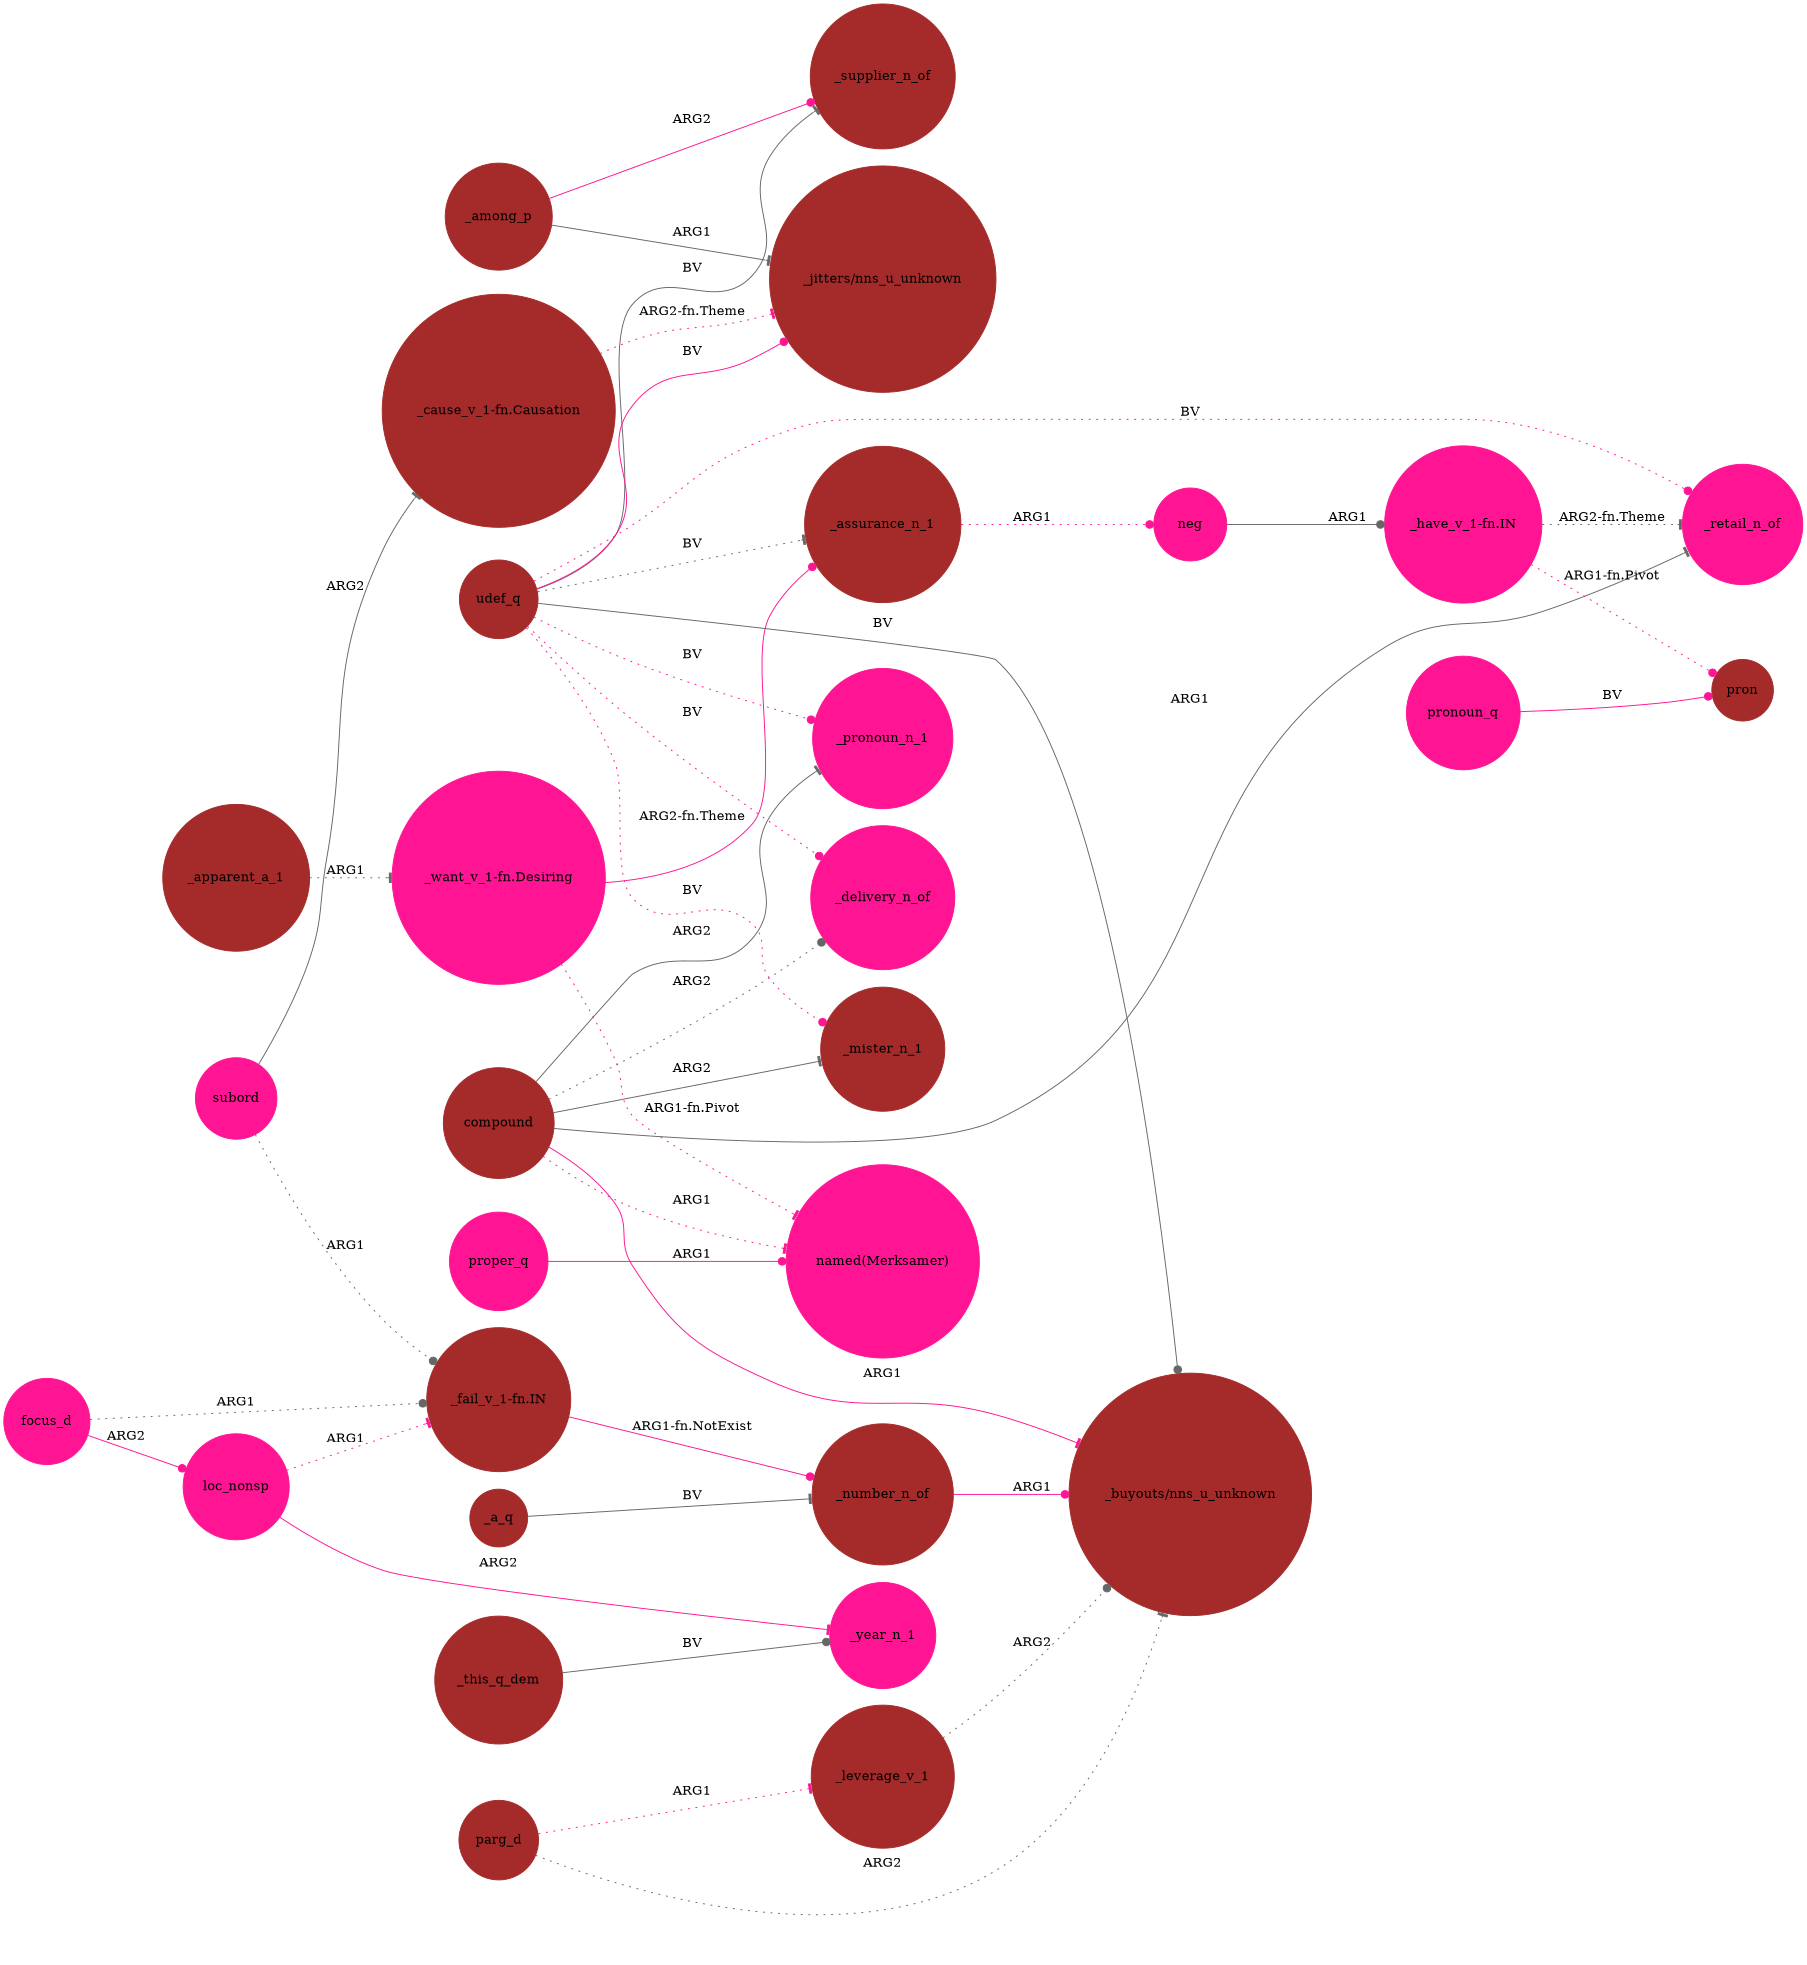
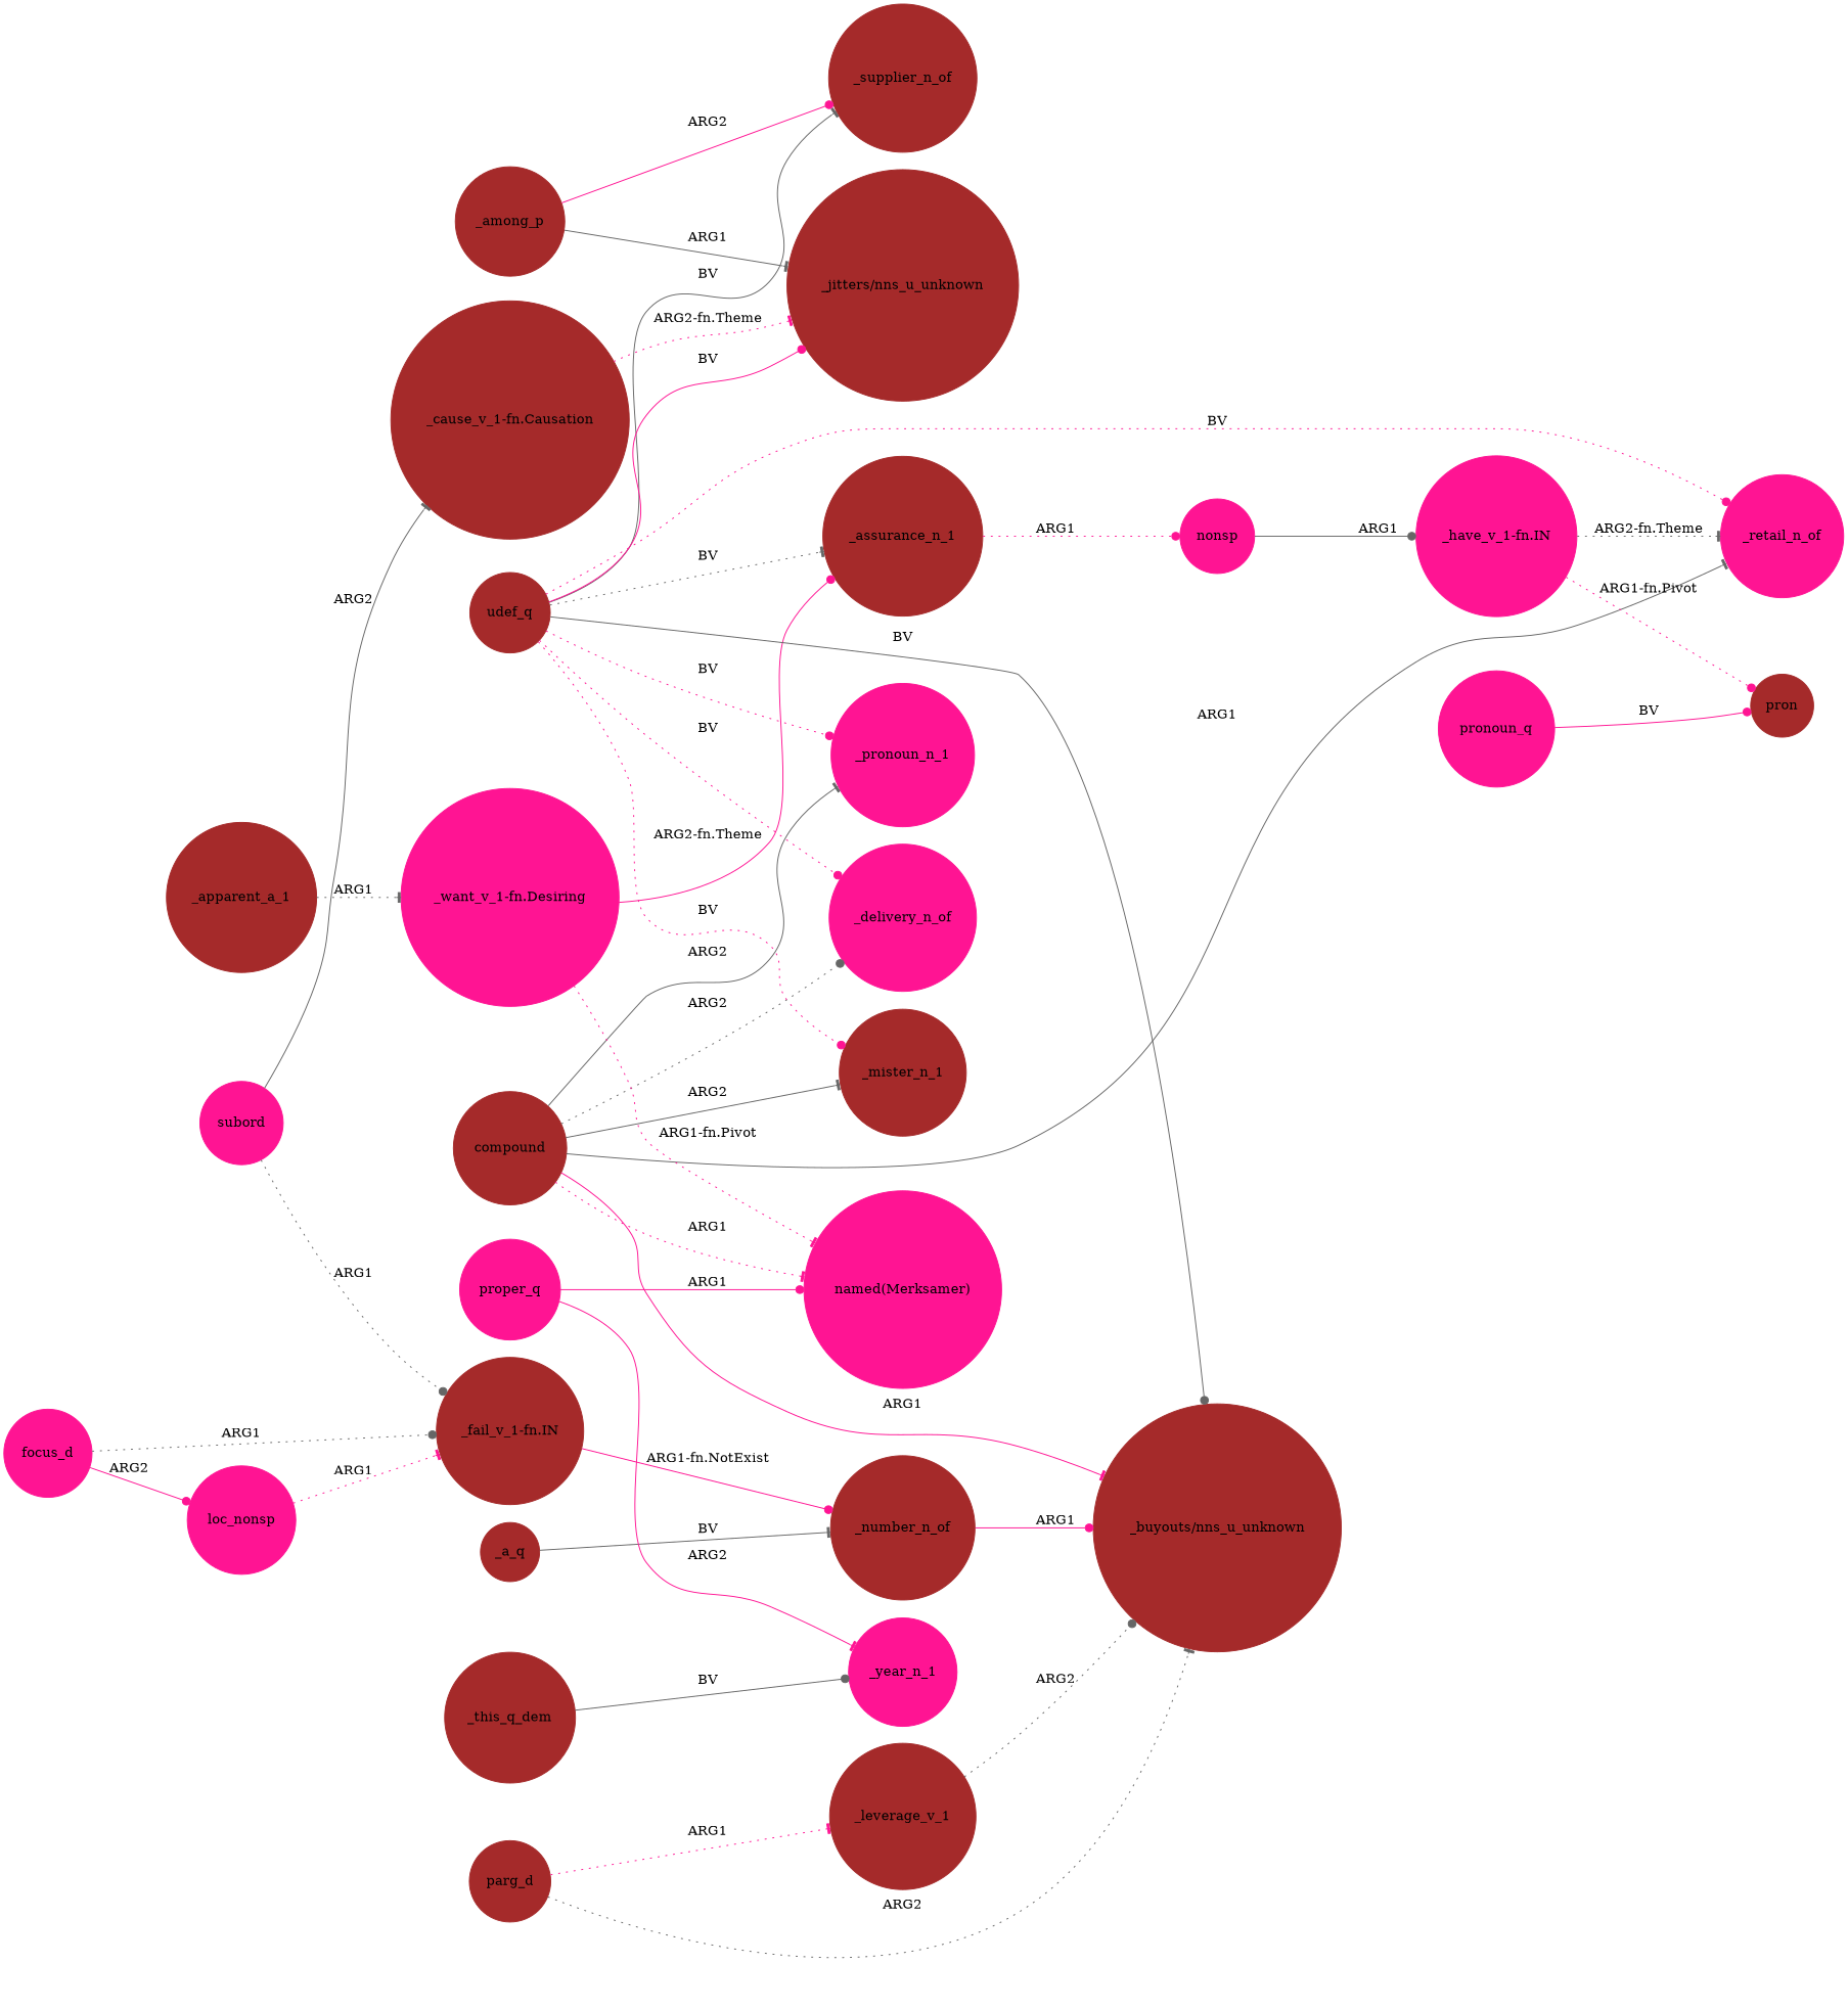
  digraph {
    rankdir=LR
    node [color=brown shape=circle style=filled]
    edge [arrowhead=dot color=deeppink style=solid]
    _among_p
    _supplier_n_of
    "_jitters/nns_u_unknown"
    "named(Merksamer)" [color=deeppink]
    compound
    "_buyouts/nns_u_unknown"
    _delivery_n_of [color=deeppink]
    _mister_n_1
    n9 [color=deeppink label=_pronoun_n_1]
    n10 [color=deeppink label=_retail_n_of]
    focus_d [color=deeppink]
    loc_nonsp [color=deeppink]
    "_fail_v_1-fn.IN"
    _year_n_1 [color=deeppink]
    _number_n_of
    _leverage_v_1
    "_want_v_1-fn.Desiring" [color=deeppink]
    _apparent_a_1
    _assurance_n_1
-   neg [color=deeppink]
+   neg [color=deeppink label=nonsp]
    "_have_v_1-fn.IN" [color=deeppink]
    pron
    _a_q
    udef_q
    parg_d
    pronoun_q [color=deeppink]
    "_cause_v_1-fn.Causation"
    subord [color=deeppink]
    proper_q [color=deeppink]
    _this_q_dem
    _among_p -> _supplier_n_of [label=ARG2]
    _among_p -> "_jitters/nns_u_unknown" [arrowhead=tee color=gray40 label=ARG1]
    compound -> "named(Merksamer)" [arrowhead=tee label=ARG1 style=dotted]
    compound -> "_buyouts/nns_u_unknown" [arrowhead=tee label=ARG1]
    compound -> _delivery_n_of [color=gray40 label=ARG2 style=dotted]
    compound -> _mister_n_1 [arrowhead=tee color=gray40 label=ARG2]
    compound -> n9 [arrowhead=tee color=gray40 label=ARG2]
    compound -> n10 [arrowhead=tee color=gray40 label=ARG1]
    focus_d -> loc_nonsp [label=ARG2]
    focus_d -> "_fail_v_1-fn.IN" [color=gray40 label=ARG1 style=dotted]
    loc_nonsp -> "_fail_v_1-fn.IN" [arrowhead=tee label=ARG1 style=dotted]
-   loc_nonsp -> _year_n_1 [arrowhead=tee label=ARG2]
+   proper_q -> _year_n_1 [arrowhead=tee label=ARG2]
    "_fail_v_1-fn.IN" -> _number_n_of [label="ARG1-fn.NotExist"]
    _number_n_of -> "_buyouts/nns_u_unknown" [label=ARG1]
    _leverage_v_1 -> "_buyouts/nns_u_unknown" [color=gray40 label=ARG2 style=dotted]
    "_want_v_1-fn.Desiring" -> "named(Merksamer)" [arrowhead=tee label="ARG1-fn.Pivot" style=dotted]
    "_want_v_1-fn.Desiring" -> _assurance_n_1 [label="ARG2-fn.Theme"]
    _apparent_a_1 -> "_want_v_1-fn.Desiring" [arrowhead=tee color=gray40 label=ARG1 style=dotted]
    _assurance_n_1 -> neg [label=ARG1 style=dotted]
    neg -> "_have_v_1-fn.IN" [color=gray40 label=ARG1]
    "_have_v_1-fn.IN" -> n10 [arrowhead=tee color=gray40 label="ARG2-fn.Theme" style=dotted]
    "_have_v_1-fn.IN" -> pron [label="ARG1-fn.Pivot" style=dotted]
    _a_q -> _number_n_of [arrowhead=tee color=gray40 label=BV]
    udef_q -> _supplier_n_of [arrowhead=tee color=gray40 label=BV]
    udef_q -> "_jitters/nns_u_unknown" [label=BV]
    udef_q -> "_buyouts/nns_u_unknown" [color=gray40 label=BV]
    udef_q -> _delivery_n_of [label=BV style=dotted]
    udef_q -> _mister_n_1 [label=BV style=dotted]
    udef_q -> n9 [label=BV style=dotted]
    udef_q -> n10 [label=BV style=dotted]
    udef_q -> _assurance_n_1 [arrowhead=tee color=gray40 label=BV style=dotted]
    parg_d -> "_buyouts/nns_u_unknown" [arrowhead=tee color=gray40 label=ARG2 style=dotted]
    parg_d -> _leverage_v_1 [arrowhead=tee label=ARG1 style=dotted]
    pronoun_q -> pron [label=BV]
    "_cause_v_1-fn.Causation" -> "_jitters/nns_u_unknown" [arrowhead=tee label="ARG2-fn.Theme" style=dotted]
    subord -> "_fail_v_1-fn.IN" [color=gray40 label=ARG1 style=dotted]
    subord -> "_cause_v_1-fn.Causation" [arrowhead=tee color=gray40 label=ARG2]
    proper_q -> "named(Merksamer)" [label=ARG1]
    _this_q_dem -> _year_n_1 [color=gray40 label=BV]
  }
